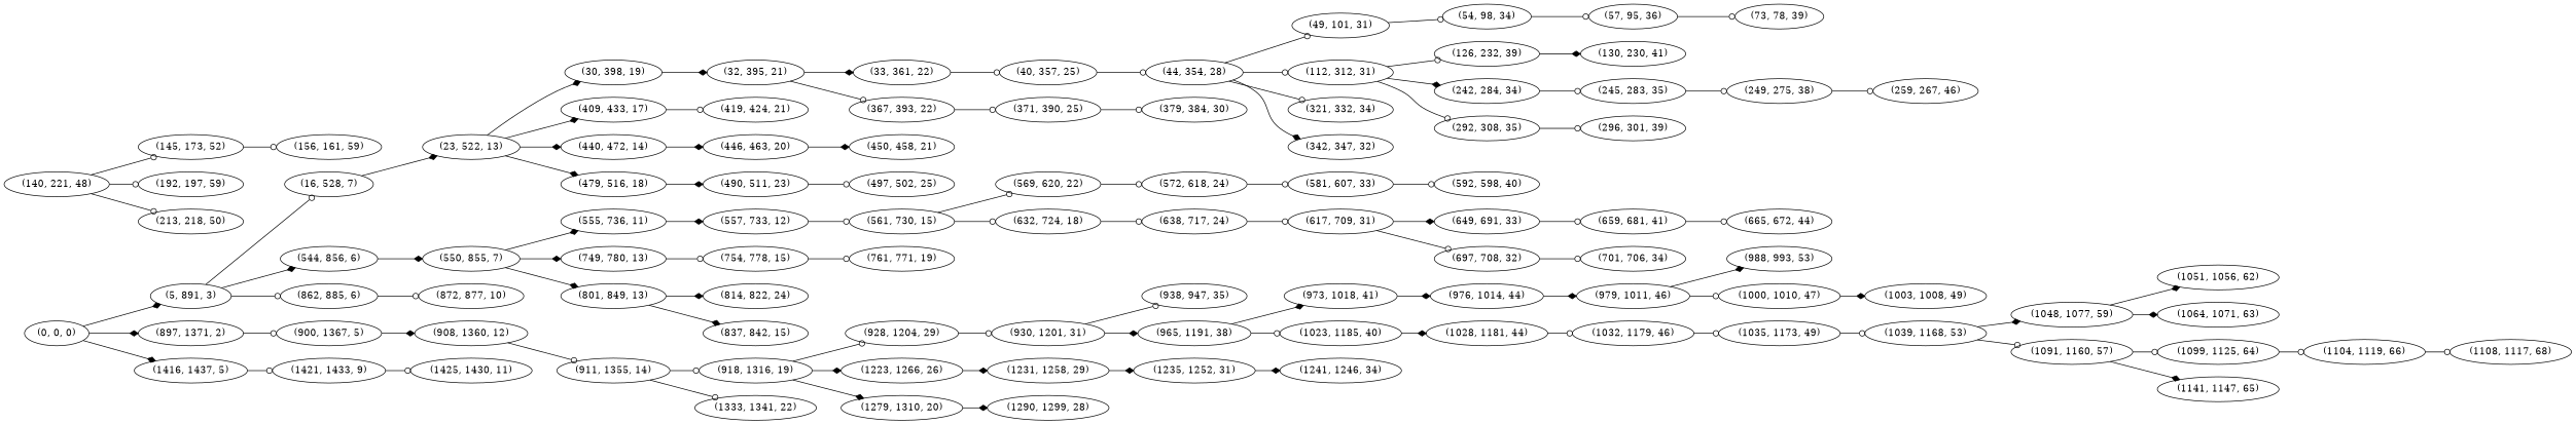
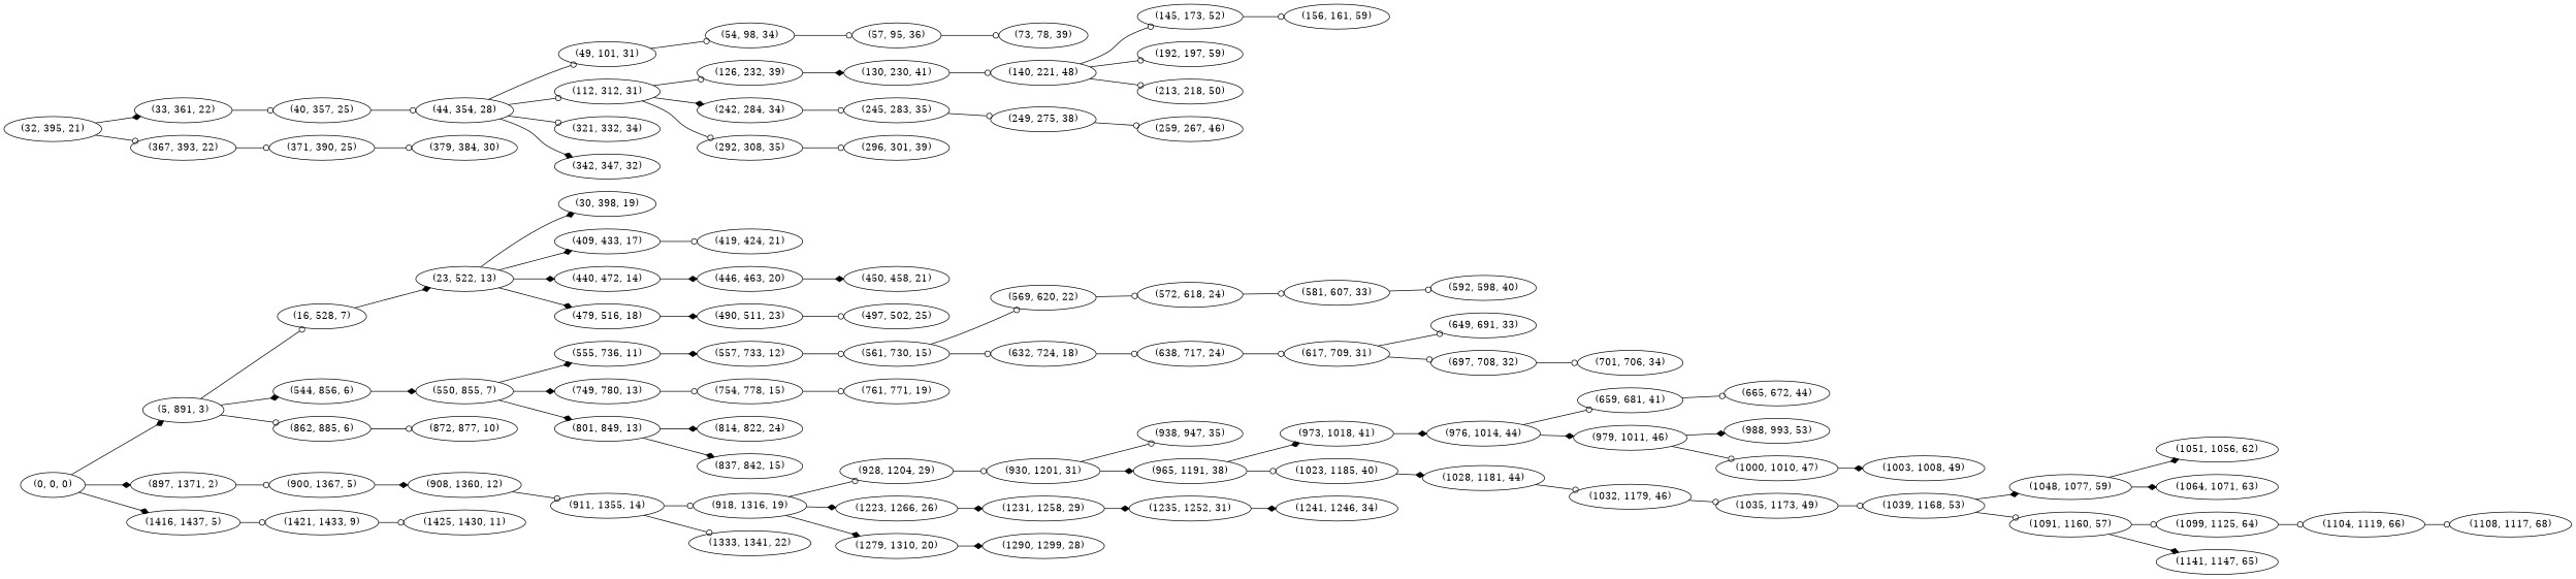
  digraph {
    rankdir=LR
    edge [arrowhead=odot]
    "(0, 0, 0)"
    "(5, 891, 3)"
    "(897, 1371, 2)"
    "(1416, 1437, 5)"
    "(16, 528, 7)"
    "(544, 856, 6)"
    "(862, 885, 6)"
    "(900, 1367, 5)"
    "(1421, 1433, 9)"
    "(23, 522, 13)"
    "(550, 855, 7)"
    "(872, 877, 10)"
    "(30, 398, 19)"
    "(409, 433, 17)"
    "(440, 472, 14)"
    "(479, 516, 18)"
    "(32, 395, 21)"
    "(419, 424, 21)"
    "(446, 463, 20)"
    "(490, 511, 23)"
    "(33, 361, 22)"
    "(367, 393, 22)"
    "(40, 357, 25)"
    "(371, 390, 25)"
    "(44, 354, 28)"
    "(49, 101, 31)"
    "(112, 312, 31)"
    "(321, 332, 34)"
    "(342, 347, 32)"
    "(54, 98, 34)"
    "(126, 232, 39)"
    "(242, 284, 34)"
    "(292, 308, 35)"
    "(57, 95, 36)"
    "(73, 78, 39)"
    "(130, 230, 41)"
    "(245, 283, 35)"
    "(296, 301, 39)"
    "(140, 221, 48)"
    "(145, 173, 52)"
    "(192, 197, 59)"
    "(213, 218, 50)"
    "(156, 161, 59)"
    "(249, 275, 38)"
    "(259, 267, 46)"
    "(379, 384, 30)"
    "(450, 458, 21)"
    "(497, 502, 25)"
    "(555, 736, 11)"
    "(749, 780, 13)"
    "(801, 849, 13)"
    "(557, 733, 12)"
    "(754, 778, 15)"
    "(814, 822, 24)"
    "(837, 842, 15)"
    "(561, 730, 15)"
    "(569, 620, 22)"
    "(632, 724, 18)"
    "(572, 618, 24)"
    "(638, 717, 24)"
    "(581, 607, 33)"
    "(592, 598, 40)"
    n63 [label="(617, 709, 31)"]
    "(649, 691, 33)"
    "(697, 708, 32)"
    "(659, 681, 41)"
    "(701, 706, 34)"
    "(665, 672, 44)"
    "(761, 771, 19)"
    "(908, 1360, 12)"
    "(911, 1355, 14)"
    "(918, 1316, 19)"
    "(1333, 1341, 22)"
    "(928, 1204, 29)"
    "(1223, 1266, 26)"
    "(1279, 1310, 20)"
    "(930, 1201, 31)"
    "(1231, 1258, 29)"
    "(1290, 1299, 28)"
    "(938, 947, 35)"
    "(965, 1191, 38)"
    "(973, 1018, 41)"
    "(1023, 1185, 40)"
    "(976, 1014, 44)"
    "(1028, 1181, 44)"
    "(979, 1011, 46)"
    "(988, 993, 53)"
    "(1000, 1010, 47)"
    "(1003, 1008, 49)"
    "(1032, 1179, 46)"
    "(1035, 1173, 49)"
    "(1039, 1168, 53)"
    "(1048, 1077, 59)"
    "(1091, 1160, 57)"
    "(1051, 1056, 62)"
    "(1064, 1071, 63)"
    "(1099, 1125, 64)"
    "(1141, 1147, 65)"
    "(1104, 1119, 66)"
    "(1108, 1117, 68)"
    "(1235, 1252, 31)"
    "(1241, 1246, 34)"
    "(1425, 1430, 11)"
    "(0, 0, 0)" -> "(5, 891, 3)" [arrowhead=diamond]
    "(0, 0, 0)" -> "(897, 1371, 2)" [arrowhead=diamond]
    "(0, 0, 0)" -> "(1416, 1437, 5)" [arrowhead=diamond]
    "(5, 891, 3)" -> "(16, 528, 7)"
    "(5, 891, 3)" -> "(544, 856, 6)" [arrowhead=diamond]
    "(5, 891, 3)" -> "(862, 885, 6)"
    "(897, 1371, 2)" -> "(900, 1367, 5)"
    "(1416, 1437, 5)" -> "(1421, 1433, 9)"
    "(16, 528, 7)" -> "(23, 522, 13)" [arrowhead=diamond]
    "(544, 856, 6)" -> "(550, 855, 7)" [arrowhead=diamond]
    "(862, 885, 6)" -> "(872, 877, 10)"
    "(900, 1367, 5)" -> "(908, 1360, 12)" [arrowhead=diamond]
    "(1421, 1433, 9)" -> "(1425, 1430, 11)"
    "(23, 522, 13)" -> "(30, 398, 19)" [arrowhead=diamond]
    "(23, 522, 13)" -> "(409, 433, 17)" [arrowhead=diamond]
    "(23, 522, 13)" -> "(440, 472, 14)" [arrowhead=diamond]
    "(23, 522, 13)" -> "(479, 516, 18)" [arrowhead=diamond]
    "(550, 855, 7)" -> "(555, 736, 11)" [arrowhead=diamond]
    "(550, 855, 7)" -> "(749, 780, 13)" [arrowhead=diamond]
    "(550, 855, 7)" -> "(801, 849, 13)" [arrowhead=diamond]
-   "(30, 398, 19)" -> "(32, 395, 21)" [arrowhead=diamond]
    "(409, 433, 17)" -> "(419, 424, 21)"
    "(440, 472, 14)" -> "(446, 463, 20)" [arrowhead=diamond]
    "(479, 516, 18)" -> "(490, 511, 23)" [arrowhead=diamond]
    "(32, 395, 21)" -> "(33, 361, 22)" [arrowhead=diamond]
    "(32, 395, 21)" -> "(367, 393, 22)"
    "(446, 463, 20)" -> "(450, 458, 21)" [arrowhead=diamond]
    "(490, 511, 23)" -> "(497, 502, 25)"
    "(33, 361, 22)" -> "(40, 357, 25)"
    "(367, 393, 22)" -> "(371, 390, 25)"
    "(40, 357, 25)" -> "(44, 354, 28)"
    "(371, 390, 25)" -> "(379, 384, 30)"
    "(44, 354, 28)" -> "(49, 101, 31)"
    "(44, 354, 28)" -> "(112, 312, 31)"
    "(44, 354, 28)" -> "(321, 332, 34)"
    "(44, 354, 28)" -> "(342, 347, 32)" [arrowhead=diamond]
    "(49, 101, 31)" -> "(54, 98, 34)"
    "(112, 312, 31)" -> "(126, 232, 39)"
    "(112, 312, 31)" -> "(242, 284, 34)" [arrowhead=diamond]
    "(112, 312, 31)" -> "(292, 308, 35)"
    "(54, 98, 34)" -> "(57, 95, 36)"
    "(126, 232, 39)" -> "(130, 230, 41)" [arrowhead=diamond]
    "(242, 284, 34)" -> "(245, 283, 35)"
    "(292, 308, 35)" -> "(296, 301, 39)"
    "(57, 95, 36)" -> "(73, 78, 39)"
+   "(130, 230, 41)" -> "(140, 221, 48)"
    "(245, 283, 35)" -> "(249, 275, 38)"
    "(140, 221, 48)" -> "(145, 173, 52)"
    "(140, 221, 48)" -> "(192, 197, 59)"
    "(140, 221, 48)" -> "(213, 218, 50)"
    "(145, 173, 52)" -> "(156, 161, 59)"
    "(249, 275, 38)" -> "(259, 267, 46)"
    "(555, 736, 11)" -> "(557, 733, 12)" [arrowhead=diamond]
    "(749, 780, 13)" -> "(754, 778, 15)"
    "(801, 849, 13)" -> "(814, 822, 24)" [arrowhead=diamond]
    "(801, 849, 13)" -> "(837, 842, 15)" [arrowhead=diamond]
    "(557, 733, 12)" -> "(561, 730, 15)"
    "(754, 778, 15)" -> "(761, 771, 19)"
    "(561, 730, 15)" -> "(569, 620, 22)"
    "(561, 730, 15)" -> "(632, 724, 18)"
    "(569, 620, 22)" -> "(572, 618, 24)"
    "(632, 724, 18)" -> "(638, 717, 24)"
    "(572, 618, 24)" -> "(581, 607, 33)"
    "(638, 717, 24)" -> n63
    "(581, 607, 33)" -> "(592, 598, 40)"
-   n63 -> "(649, 691, 33)" [arrowhead=diamond]
+   n63 -> "(649, 691, 33)"
    n63 -> "(697, 708, 32)"
-   "(649, 691, 33)" -> "(659, 681, 41)"
+   "(976, 1014, 44)" -> "(659, 681, 41)"
    "(697, 708, 32)" -> "(701, 706, 34)"
    "(659, 681, 41)" -> "(665, 672, 44)"
    "(908, 1360, 12)" -> "(911, 1355, 14)"
    "(911, 1355, 14)" -> "(918, 1316, 19)"
    "(911, 1355, 14)" -> "(1333, 1341, 22)"
    "(918, 1316, 19)" -> "(928, 1204, 29)"
    "(918, 1316, 19)" -> "(1223, 1266, 26)" [arrowhead=diamond]
    "(918, 1316, 19)" -> "(1279, 1310, 20)" [arrowhead=diamond]
    "(928, 1204, 29)" -> "(930, 1201, 31)"
    "(1223, 1266, 26)" -> "(1231, 1258, 29)" [arrowhead=diamond]
    "(1279, 1310, 20)" -> "(1290, 1299, 28)" [arrowhead=diamond]
    "(930, 1201, 31)" -> "(938, 947, 35)"
    "(930, 1201, 31)" -> "(965, 1191, 38)" [arrowhead=diamond]
    "(1231, 1258, 29)" -> "(1235, 1252, 31)" [arrowhead=diamond]
    "(965, 1191, 38)" -> "(973, 1018, 41)" [arrowhead=diamond]
    "(965, 1191, 38)" -> "(1023, 1185, 40)"
    "(973, 1018, 41)" -> "(976, 1014, 44)" [arrowhead=diamond]
    "(1023, 1185, 40)" -> "(1028, 1181, 44)" [arrowhead=diamond]
    "(976, 1014, 44)" -> "(979, 1011, 46)" [arrowhead=diamond]
    "(1028, 1181, 44)" -> "(1032, 1179, 46)"
    "(979, 1011, 46)" -> "(988, 993, 53)" [arrowhead=diamond]
    "(979, 1011, 46)" -> "(1000, 1010, 47)"
    "(1000, 1010, 47)" -> "(1003, 1008, 49)" [arrowhead=diamond]
    "(1032, 1179, 46)" -> "(1035, 1173, 49)"
    "(1035, 1173, 49)" -> "(1039, 1168, 53)"
    "(1039, 1168, 53)" -> "(1048, 1077, 59)" [arrowhead=diamond]
    "(1039, 1168, 53)" -> "(1091, 1160, 57)"
    "(1048, 1077, 59)" -> "(1051, 1056, 62)" [arrowhead=diamond]
    "(1048, 1077, 59)" -> "(1064, 1071, 63)" [arrowhead=diamond]
    "(1091, 1160, 57)" -> "(1099, 1125, 64)"
    "(1091, 1160, 57)" -> "(1141, 1147, 65)" [arrowhead=diamond]
    "(1099, 1125, 64)" -> "(1104, 1119, 66)"
    "(1104, 1119, 66)" -> "(1108, 1117, 68)"
    "(1235, 1252, 31)" -> "(1241, 1246, 34)" [arrowhead=diamond]
  }
